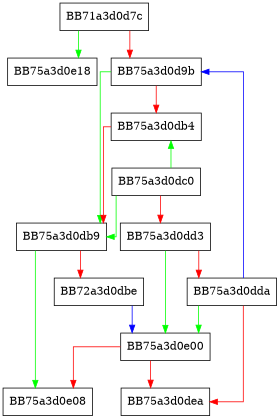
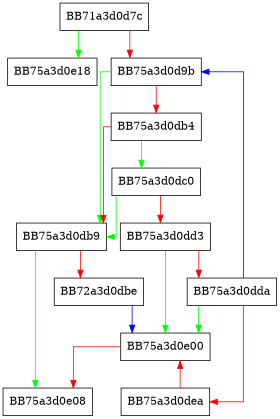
  digraph {
    splines=ortho
    node [shape=box]
    edge [color=red]
    n1 [label=BB71a3d0d7c]
    BB75a3d0e18
    BB75a3d0d9b
    BB75a3d0db9
    BB75a3d0db4
    BB75a3d0e08
    n7 [label=BB72a3d0dbe]
    BB75a3d0dc0
    BB75a3d0e00
    BB75a3d0dd3
    BB75a3d0dda
    BB75a3d0dea
    n1 -> BB75a3d0e18 [color=green]
    n1 -> BB75a3d0d9b
    BB75a3d0d9b -> BB75a3d0db9 [color=green]
    BB75a3d0d9b -> BB75a3d0db4
    BB75a3d0db9 -> BB75a3d0e08 [color=green]
    BB75a3d0db9 -> n7
    BB75a3d0db4 -> BB75a3d0db9
-   BB75a3d0dc0 -> BB75a3d0db4 [color=green]
+   BB75a3d0db4 -> BB75a3d0dc0 [color=green]
    n7 -> BB75a3d0e00 [color=blue]
    BB75a3d0dc0 -> BB75a3d0db9 [color=green]
    BB75a3d0dc0 -> BB75a3d0dd3
    BB75a3d0e00 -> BB75a3d0e08
    BB75a3d0dd3 -> BB75a3d0e00 [color=green]
    BB75a3d0dd3 -> BB75a3d0dda
    BB75a3d0dda -> BB75a3d0d9b [color=blue]
    BB75a3d0dda -> BB75a3d0e00 [color=green]
    BB75a3d0dda -> BB75a3d0dea
-   BB75a3d0e00 -> BB75a3d0dea
+   BB75a3d0dea -> BB75a3d0e00
  }
